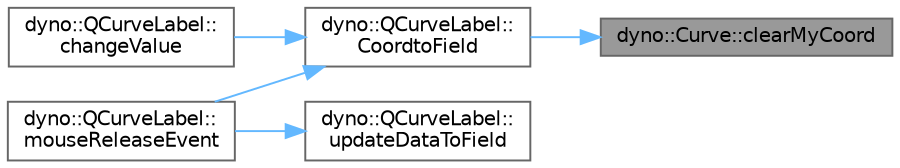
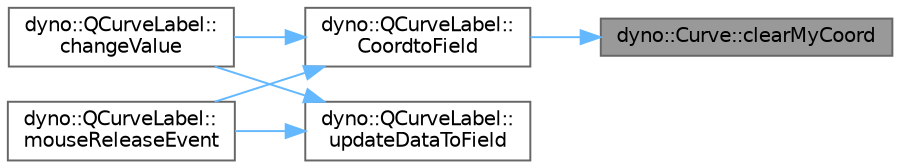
  digraph {
    rankdir=RL
    node [color=grey40 fillcolor=white fontname=Helvetica fontsize=10 shape=box style=filled]
    edge [color=steelblue1 dir=back fontname=Helvetica fontsize=10 labelfontname=Helvetica labelfontsize=10 style=solid]
    n1 [color=gray40 fillcolor=grey60 fontcolor=black height=0.2 label="dyno::Curve::clearMyCoord" width=0.4]
    n2 [height=0.2 label="dyno::QCurveLabel::\lCoordtoField" width=0.4]
    n3 [height=0.2 label="dyno::QCurveLabel::\lchangeValue" width=0.4]
    n4 [height=0.2 label="dyno::QCurveLabel::\lmouseReleaseEvent" width=0.4]
    n5 [height=0.2 label="dyno::QCurveLabel::\lupdateDataToField" width=0.4]
    n1 -> n2
    n2 -> n3
    n2 -> n4
+   n5 -> n3
    n5 -> n4
  }
